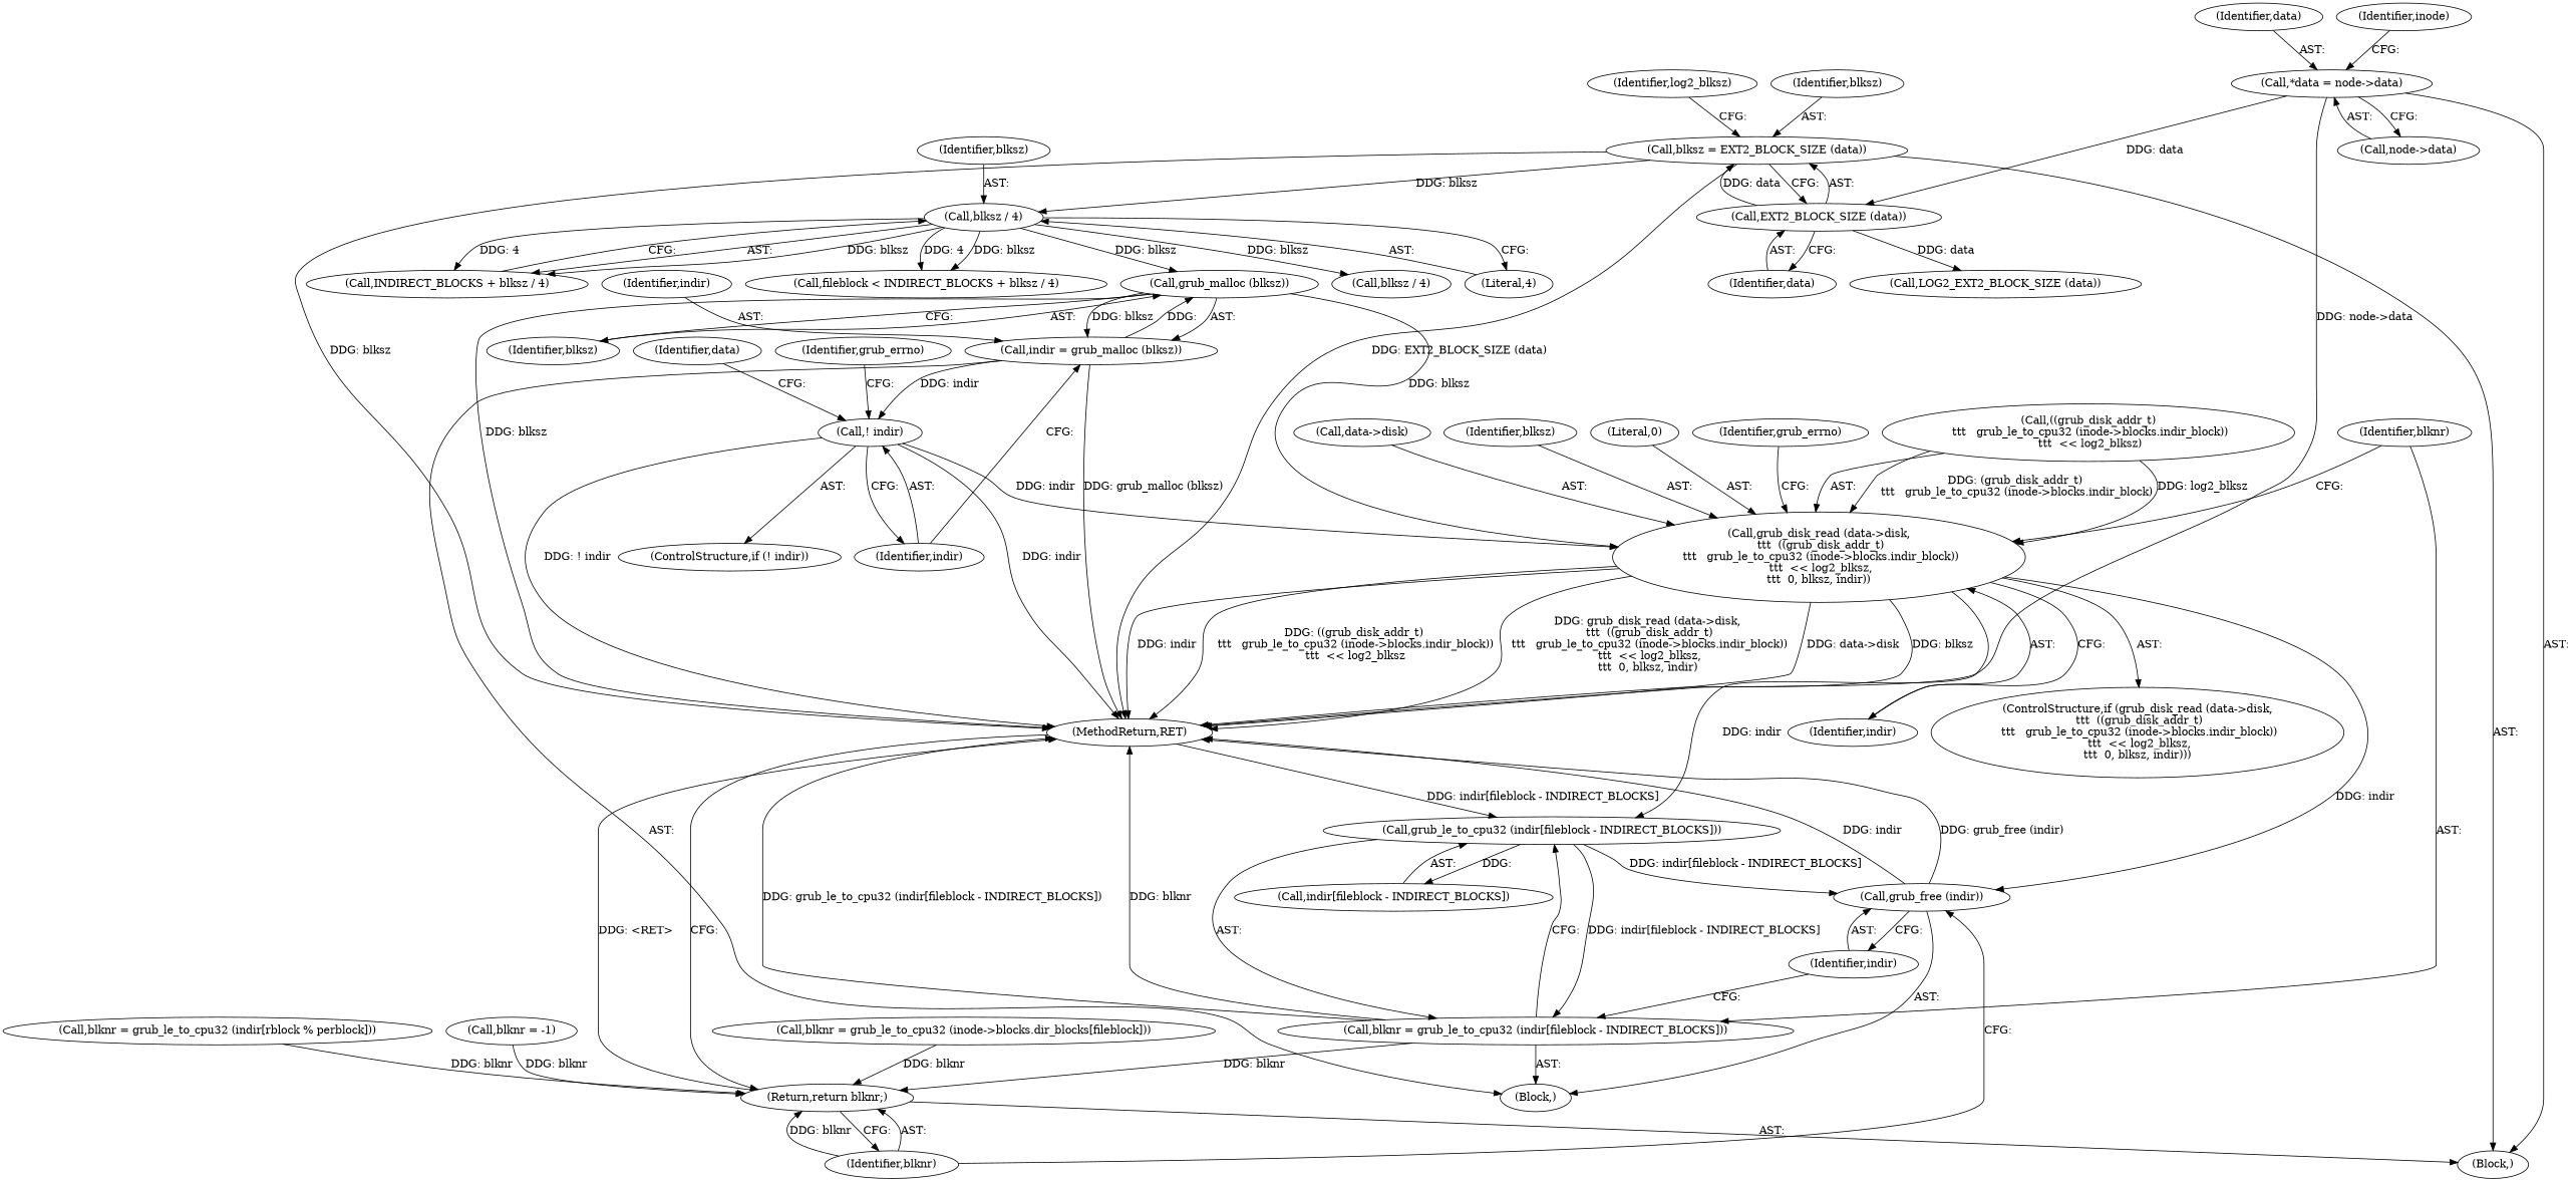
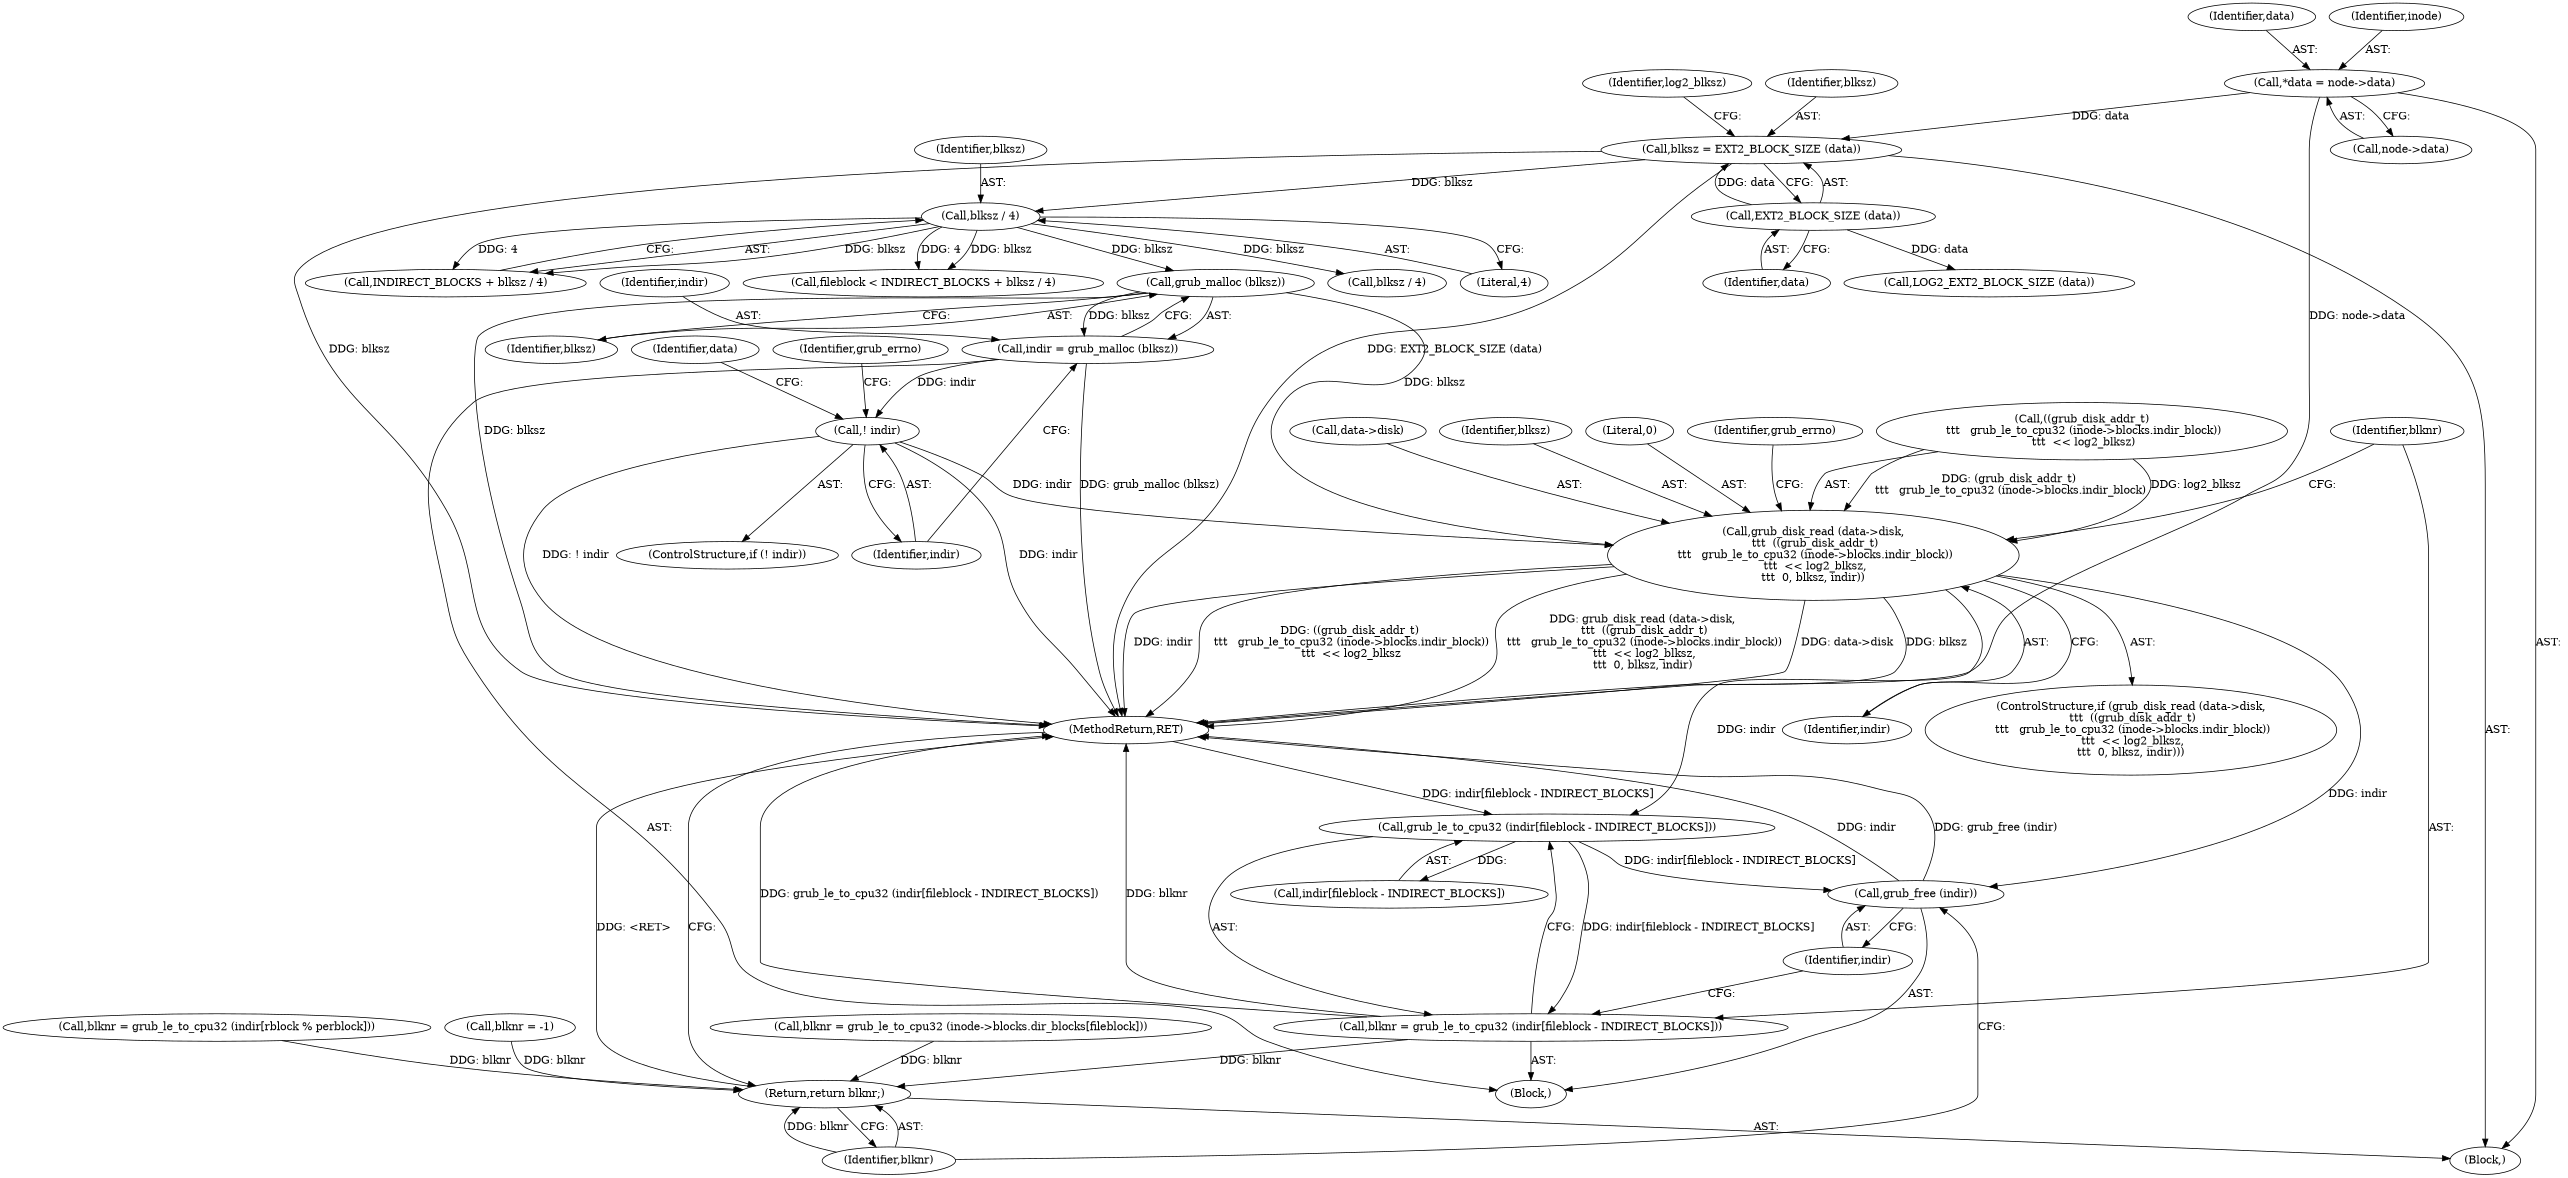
  digraph {
    n1 [label="(Call,grub_malloc (blksz))"]
    n2 [label="(Call,indir = grub_malloc (blksz))"]
    n3 [label="(Call,grub_disk_read (data->disk,\n \t\t\t  ((grub_disk_addr_t)\n \t\t\t   grub_le_to_cpu32 (inode->blocks.indir_block))\n \t\t\t  << log2_blksz,\n\t\t\t  0, blksz, indir))"]
    n4 [label="(Identifier,blksz)"]
    n5 [label="(MethodReturn,RET)"]
    n6 [label="(Call,! indir)"]
    n7 [label="(Block,)"]
    n8 [label="(Call,grub_le_to_cpu32 (indir[fileblock - INDIRECT_BLOCKS]))"]
    n9 [label="(Call,grub_free (indir))"]
    n10 [label="(Identifier,indir)"]
    n11 [label="(ControlStructure,if (grub_disk_read (data->disk,\n \t\t\t  ((grub_disk_addr_t)\n \t\t\t   grub_le_to_cpu32 (inode->blocks.indir_block))\n \t\t\t  << log2_blksz,\n\t\t\t  0, blksz, indir)))"]
    n12 [label="(Return,return blknr;)"]
    n13 [label="(Call,blksz / 4)"]
    n14 [label="(Call,blksz / 4)"]
    n15 [label="(Literal,4)"]
    n16 [label="(Call,INDIRECT_BLOCKS + blksz / 4)"]
    n17 [label="(Call,fileblock < INDIRECT_BLOCKS + blksz / 4)"]
    n18 [label="(Call,blksz = EXT2_BLOCK_SIZE (data))"]
    n19 [label="(Call,EXT2_BLOCK_SIZE (data))"]
    n20 [label="(Block,)"]
    n21 [label="(Identifier,data)"]
    n22 [label="(Call,LOG2_EXT2_BLOCK_SIZE (data))"]
    n23 [label="(Call,*data = node->data)"]
    n24 [label="(Call,node->data)"]
    n25 [label="(ControlStructure,if (! indir))"]
    n26 [label="(Identifier,indir)"]
    n27 [label="(Call,blknr = grub_le_to_cpu32 (indir[fileblock - INDIRECT_BLOCKS]))"]
    n28 [label="(Call,indir[fileblock - INDIRECT_BLOCKS])"]
    n29 [label="(Identifier,indir)"]
    n30 [label="(Identifier,blknr)"]
    n31 [label="(Identifier,blksz)"]
    n32 [label="(Call,((grub_disk_addr_t)\n \t\t\t   grub_le_to_cpu32 (inode->blocks.indir_block))\n \t\t\t  << log2_blksz)"]
    n33 [label="(Identifier,data)"]
    n34 [label="(Identifier,blknr)"]
    n35 [label="(Identifier,data)"]
    n36 [label="(Call,data->disk)"]
    n37 [label="(Call,blknr = grub_le_to_cpu32 (inode->blocks.dir_blocks[fileblock]))"]
    n38 [label="(Call,blknr = grub_le_to_cpu32 (indir[rblock % perblock]))"]
    n39 [label="(Identifier,inode)"]
    n40 [label="(Call,blknr = -1)"]
    n41 [label="(Identifier,log2_blksz)"]
    n42 [label="(Identifier,blksz)"]
    n43 [label="(Literal,0)"]
    n44 [label="(Identifier,grub_errno)"]
    n45 [label="(Identifier,grub_errno)"]
    n46 [label="(Identifier,blksz)"]
    n47 [label="(Identifier,indir)"]
    n1 -> n2 [label="AST: "]
    n1 -> n2 [label="DDG: blksz"]
    n1 -> n3 [label="DDG: blksz"]
    n1 -> n4 [label="CFG: "]
    n1 -> n5 [label="DDG: blksz"]
-   n2 -> n1 [label="DDG: "]
+   n2 -> n1 [label="CFG: "]
    n2 -> n5 [label="DDG: grub_malloc (blksz)"]
    n2 -> n6 [label="DDG: indir"]
    n2 -> n7 [label="AST: "]
    n3 -> n5 [label="DDG: data->disk"]
    n3 -> n5 [label="DDG: blksz"]
    n3 -> n5 [label="DDG: indir"]
    n3 -> n5 [label="DDG: ((grub_disk_addr_t)\n \t\t\t   grub_le_to_cpu32 (inode->blocks.indir_block))\n \t\t\t  << log2_blksz"]
    n3 -> n5 [label="DDG: grub_disk_read (data->disk,\n \t\t\t  ((grub_disk_addr_t)\n \t\t\t   grub_le_to_cpu32 (inode->blocks.indir_block))\n \t\t\t  << log2_blksz,\n\t\t\t  0, blksz, indir)"]
    n3 -> n8 [label="DDG: indir"]
    n3 -> n9 [label="DDG: indir"]
    n3 -> n10 [label="CFG: "]
    n3 -> n11 [label="AST: "]
    n4 -> n1 [label="AST: "]
    n5 -> n8 [label="DDG: indir[fileblock - INDIRECT_BLOCKS]"]
    n5 -> n12 [label="CFG: "]
    n6 -> n3 [label="DDG: indir"]
    n6 -> n5 [label="DDG: ! indir"]
    n6 -> n5 [label="DDG: indir"]
    n6 -> n25 [label="AST: "]
    n6 -> n26 [label="CFG: "]
    n8 -> n9 [label="DDG: indir[fileblock - INDIRECT_BLOCKS]"]
    n8 -> n27 [label="AST: "]
    n8 -> n27 [label="DDG: indir[fileblock - INDIRECT_BLOCKS]"]
    n8 -> n28 [label="DDG: "]
    n9 -> n5 [label="DDG: grub_free (indir)"]
    n9 -> n5 [label="DDG: indir"]
    n9 -> n7 [label="AST: "]
    n9 -> n29 [label="CFG: "]
    n10 -> n3 [label="AST: "]
    n12 -> n5 [label="DDG: <RET>"]
    n12 -> n20 [label="AST: "]
    n12 -> n30 [label="CFG: "]
    n13 -> n1 [label="DDG: blksz"]
    n13 -> n14 [label="DDG: blksz"]
    n13 -> n15 [label="CFG: "]
    n13 -> n16 [label="AST: "]
    n13 -> n16 [label="DDG: blksz"]
    n13 -> n16 [label="DDG: 4"]
    n13 -> n17 [label="DDG: blksz"]
    n13 -> n17 [label="DDG: 4"]
    n15 -> n13 [label="AST: "]
    n16 -> n13 [label="CFG: "]
    n18 -> n5 [label="DDG: EXT2_BLOCK_SIZE (data)"]
    n18 -> n5 [label="DDG: blksz"]
    n18 -> n13 [label="DDG: blksz"]
    n18 -> n19 [label="CFG: "]
    n18 -> n20 [label="AST: "]
    n19 -> n18 [label="AST: "]
    n19 -> n18 [label="DDG: data"]
    n19 -> n21 [label="CFG: "]
    n19 -> n22 [label="DDG: data"]
    n21 -> n19 [label="AST: "]
    n23 -> n5 [label="DDG: node->data"]
-   n23 -> n19 [label="DDG: data"]
+   n23 -> n18 [label="DDG: data"]
    n23 -> n20 [label="AST: "]
    n23 -> n24 [label="CFG: "]
    n24 -> n23 [label="AST: "]
    n26 -> n2 [label="CFG: "]
    n26 -> n6 [label="AST: "]
    n27 -> n5 [label="DDG: grub_le_to_cpu32 (indir[fileblock - INDIRECT_BLOCKS])"]
    n27 -> n5 [label="DDG: blknr"]
    n27 -> n7 [label="AST: "]
    n27 -> n8 [label="CFG: "]
    n27 -> n12 [label="DDG: blknr"]
    n28 -> n8 [label="AST: "]
    n29 -> n9 [label="AST: "]
    n29 -> n27 [label="CFG: "]
    n30 -> n9 [label="CFG: "]
    n30 -> n12 [label="AST: "]
    n30 -> n12 [label="DDG: blknr"]
    n31 -> n13 [label="AST: "]
    n32 -> n3 [label="AST: "]
    n32 -> n3 [label="DDG: (grub_disk_addr_t)\n \t\t\t   grub_le_to_cpu32 (inode->blocks.indir_block)"]
    n32 -> n3 [label="DDG: log2_blksz"]
    n33 -> n23 [label="AST: "]
    n34 -> n3 [label="CFG: "]
    n34 -> n27 [label="AST: "]
    n35 -> n6 [label="CFG: "]
    n36 -> n3 [label="AST: "]
    n37 -> n12 [label="DDG: blknr"]
    n38 -> n12 [label="DDG: blknr"]
-   n39 -> n23 [label="CFG: "]
+   n39 -> n23 [label="AST: "]
    n40 -> n12 [label="DDG: blknr"]
    n41 -> n18 [label="CFG: "]
    n42 -> n3 [label="AST: "]
    n43 -> n3 [label="AST: "]
    n44 -> n3 [label="CFG: "]
    n45 -> n6 [label="CFG: "]
    n46 -> n18 [label="AST: "]
    n47 -> n2 [label="AST: "]
  }
